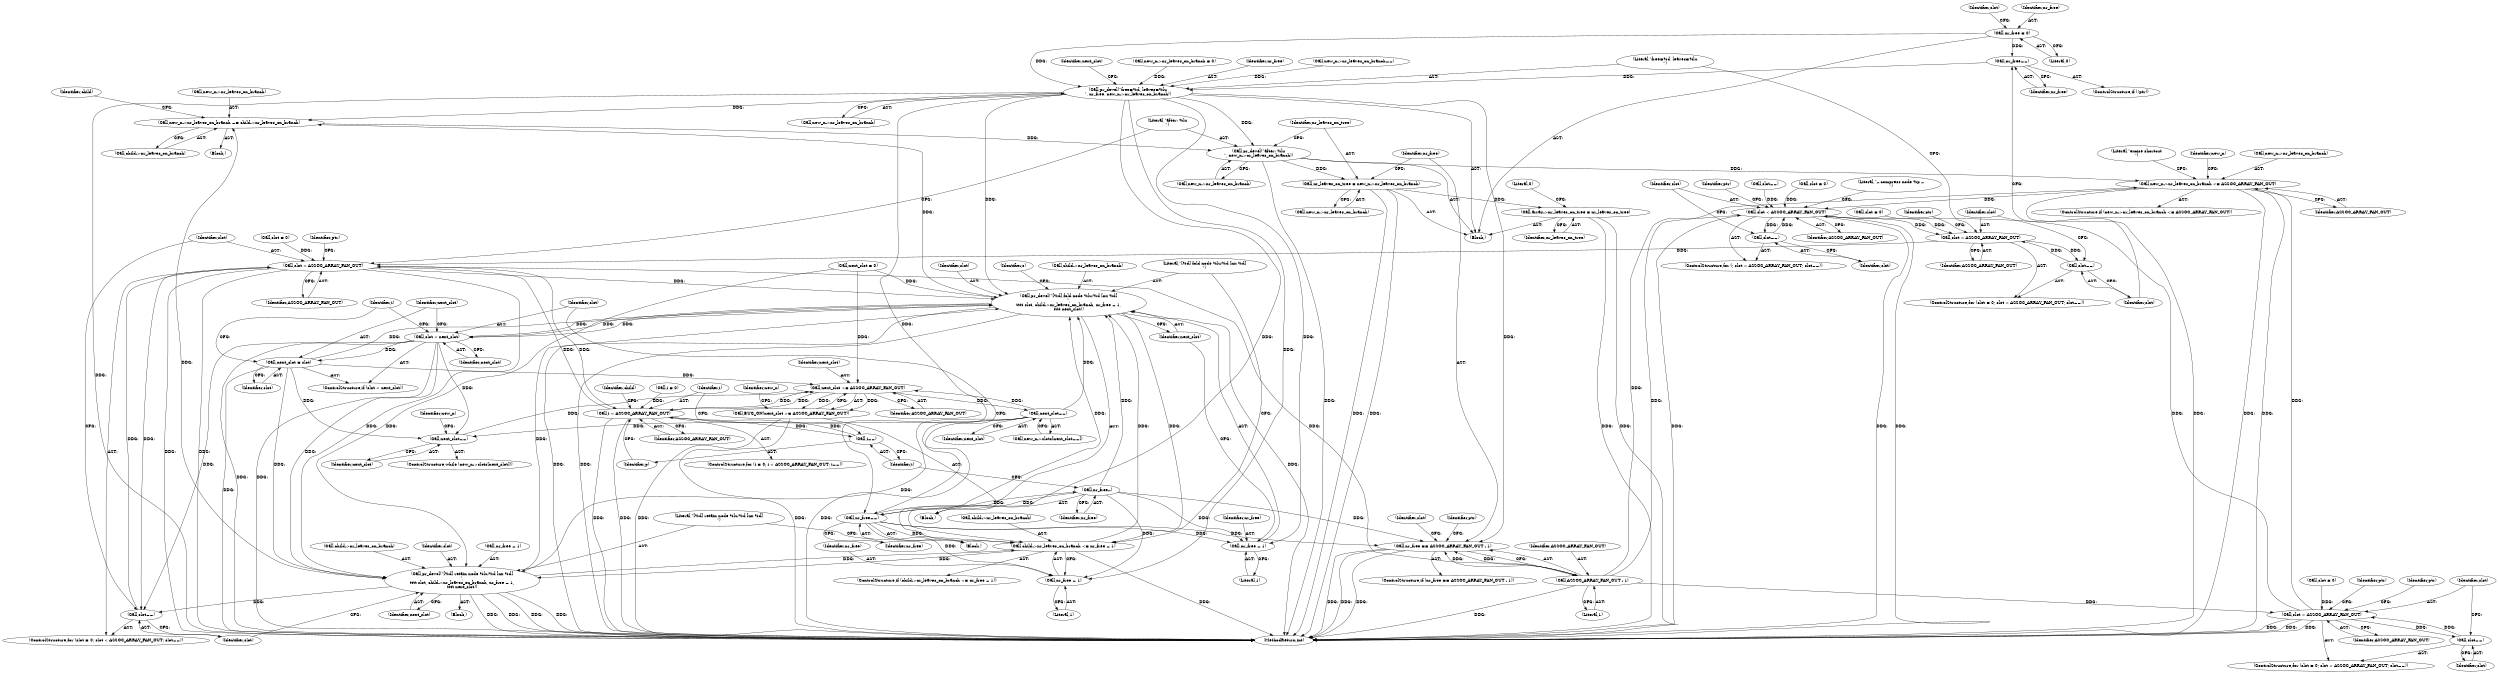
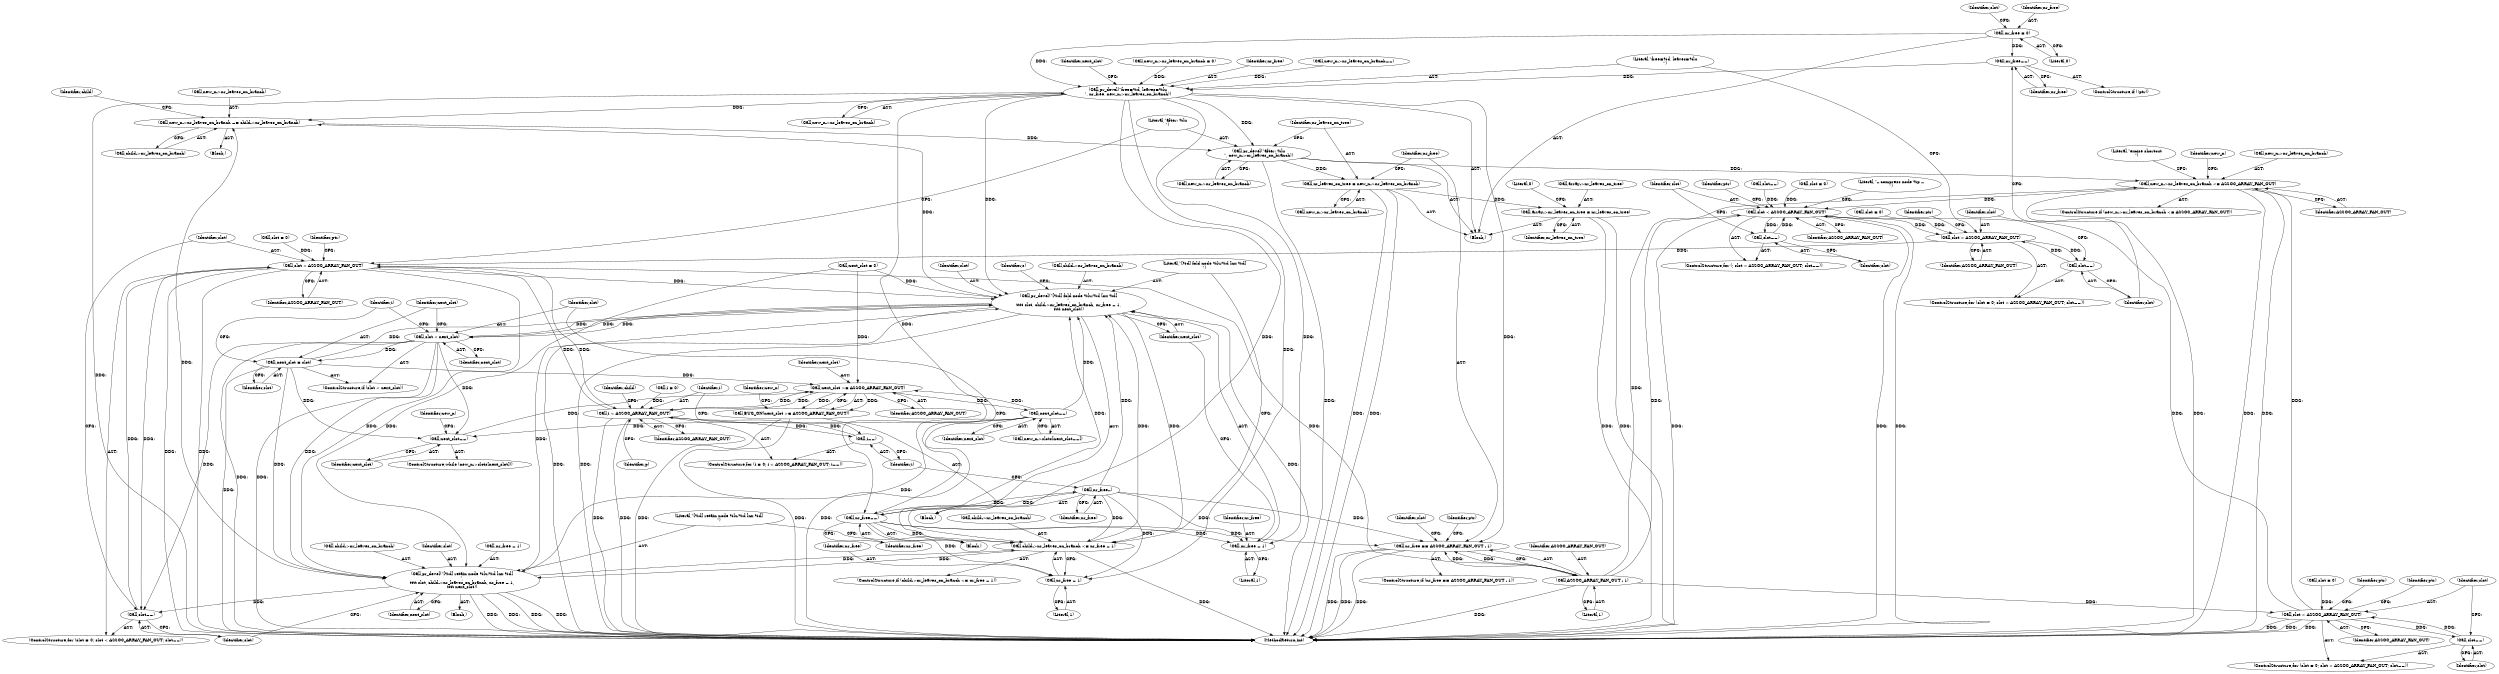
  digraph {
    n1 [label="(Call,nr_free++)"]
    n2 [label="(Call,pr_devel(\"free=%d, leaves=%lu\n\", nr_free, new_n->nr_leaves_on_branch))"]
    n3 [label="(ControlStructure,if (!ptr))"]
    n4 [label="(Identifier,nr_free)"]
    n5 [label="(Block,)"]
    n6 [label="(Call,new_n->nr_leaves_on_branch += child->nr_leaves_on_branch)"]
    n7 [label="(Call,pr_devel(\"after: %lu\n\", new_n->nr_leaves_on_branch))"]
    n8 [label="(Call,pr_devel(\"[%d] fold node %lu/%d [nx %d]\n\",\n\t\t\t\t slot, child->nr_leaves_on_branch, nr_free + 1,\n\t\t\t\t next_slot))"]
    n9 [label="(Call,child->nr_leaves_on_branch <= nr_free + 1)"]
    n10 [label="(Call,nr_free == ASSOC_ARRAY_FAN_OUT - 1)"]
    n11 [label="(Call,nr_free + 1)"]
    n12 [label="(Call,nr_free + 1)"]
    n13 [label="(Call,nr_free++)"]
    n14 [label="(Call,new_n->nr_leaves_on_branch)"]
    n15 [label="(MethodReturn,int)"]
    n16 [label="(Call,nr_free = 0)"]
    n17 [label="(Literal,0)"]
    n18 [label="(Call,child->nr_leaves_on_branch)"]
    n19 [label="(Block,)"]
    n20 [label="(Call,nr_leaves_on_tree = new_n->nr_leaves_on_branch)"]
    n21 [label="(Call,new_n->nr_leaves_on_branch <= ASSOC_ARRAY_FAN_OUT)"]
    n22 [label="(Call,new_n->nr_leaves_on_branch)"]
    n23 [label="(Call,slot < next_slot)"]
    n24 [label="(Identifier,next_slot)"]
    n25 [label="(Block,)"]
    n26 [label="(Call,pr_devel(\"[%d] retain node %lu/%d [nx %d]\n\",\n\t\t\t\t slot, child->nr_leaves_on_branch, nr_free + 1,\n\t\t\t\t next_slot))"]
    n27 [label="(ControlStructure,if (child->nr_leaves_on_branch <= nr_free + 1))"]
    n28 [label="(Call,ASSOC_ARRAY_FAN_OUT - 1)"]
    n29 [label="(ControlStructure,if (nr_free == ASSOC_ARRAY_FAN_OUT - 1))"]
    n30 [label="(Literal,1)"]
    n31 [label="(Literal,1)"]
    n32 [label="(Call,nr_free--)"]
    n33 [label="(Identifier,nr_free)"]
    n34 [label="(Call,array->nr_leaves_on_tree = nr_leaves_on_tree)"]
    n35 [label="(Call,new_n->nr_leaves_on_branch)"]
    n36 [label="(Call,slot < ASSOC_ARRAY_FAN_OUT)"]
    n37 [label="(Identifier,ASSOC_ARRAY_FAN_OUT)"]
    n38 [label="(ControlStructure,if (new_n->nr_leaves_on_branch <= ASSOC_ARRAY_FAN_OUT))"]
    n39 [label="(Identifier,nr_leaves_on_tree)"]
    n40 [label="(Call,slot++)"]
    n41 [label="(Call,slot < ASSOC_ARRAY_FAN_OUT)"]
    n42 [label="(ControlStructure,for (; slot < ASSOC_ARRAY_FAN_OUT; slot++))"]
    n43 [label="(Identifier,ASSOC_ARRAY_FAN_OUT)"]
    n44 [label="(Identifier,slot)"]
    n45 [label="(Call,slot++)"]
    n46 [label="(Call,slot < ASSOC_ARRAY_FAN_OUT)"]
    n47 [label="(ControlStructure,for (slot = 0; slot < ASSOC_ARRAY_FAN_OUT; slot++))"]
    n48 [label="(Identifier,ASSOC_ARRAY_FAN_OUT)"]
    n49 [label="(Identifier,slot)"]
    n50 [label="(Call,slot++)"]
    n51 [label="(Call,i < ASSOC_ARRAY_FAN_OUT)"]
    n52 [label="(Identifier,ASSOC_ARRAY_FAN_OUT)"]
    n53 [label="(ControlStructure,for (slot = 0; slot < ASSOC_ARRAY_FAN_OUT; slot++))"]
    n54 [label="(Identifier,slot)"]
    n55 [label="(Identifier,next_slot)"]
    n56 [label="(Block,)"]
    n57 [label="(Call,next_slot >= ASSOC_ARRAY_FAN_OUT)"]
    n58 [label="(Call,i++)"]
    n59 [label="(Identifier,ASSOC_ARRAY_FAN_OUT)"]
    n60 [label="(ControlStructure,for (i = 0; i < ASSOC_ARRAY_FAN_OUT; i++))"]
    n61 [label="(Call,slot < ASSOC_ARRAY_FAN_OUT)"]
    n62 [label="(Literal,1)"]
    n63 [label="(Call,next_slot = slot)"]
    n64 [label="(Call,next_slot++)"]
    n65 [label="(ControlStructure,if (slot < next_slot))"]
    n66 [label="(Identifier,next_slot)"]
    n67 [label="(Identifier,slot)"]
    n68 [label="(Identifier,next_slot)"]
    n69 [label="(ControlStructure,while (new_n->slots[next_slot]))"]
    n70 [label="(Call,BUG_ON(next_slot >= ASSOC_ARRAY_FAN_OUT))"]
    n71 [label="(Call,next_slot++)"]
    n72 [label="(Identifier,ASSOC_ARRAY_FAN_OUT)"]
    n73 [label="(Block,)"]
    n74 [label="(Call,new_n->slots[next_slot++])"]
    n75 [label="(Identifier,next_slot)"]
    n76 [label="(Identifier,i)"]
    n77 [label="(Call,slot++)"]
    n78 [label="(Identifier,ASSOC_ARRAY_FAN_OUT)"]
    n79 [label="(ControlStructure,for (slot = 0; slot < ASSOC_ARRAY_FAN_OUT; slot++))"]
    n80 [label="(Identifier,slot)"]
    n81 [label="(Identifier,nr_free)"]
    n82 [label="(Identifier,slot)"]
    n83 [label="(Identifier,slot)"]
    n84 [label="(Identifier,nr_free)"]
    n85 [label="(Identifier,next_slot)"]
    n86 [label="(Identifier,slot)"]
    n87 [label="(Identifier,new_n)"]
    n88 [label="(Identifier,next_slot)"]
    n89 [label="(Identifier,next_slot)"]
    n90 [label="(Call,new_n->nr_leaves_on_branch = 0)"]
    n91 [label="(Identifier,slot)"]
    n92 [label="(Call,slot = 0)"]
    n93 [label="(Identifier,new_n)"]
    n94 [label="(Identifier,child)"]
    n95 [label="(Call,new_n->nr_leaves_on_branch)"]
    n96 [label="(Literal,\"[%d] retain node %lu/%d [nx %d]\n\")"]
    n97 [label="(Identifier,i)"]
    n98 [label="(Identifier,p)"]
    n99 [label="(Identifier,slot)"]
+   n100 [label="(Call,array->nr_leaves_on_tree)"]
    n101 [label="(Identifier,slot)"]
    n102 [label="(Call,i = 0)"]
    n103 [label="(Identifier,nr_free)"]
    n104 [label="(Identifier,ptr)"]
    n105 [label="(Identifier,slot)"]
    n106 [label="(Identifier,slot)"]
    n107 [label="(Literal,\"[%d] fold node %lu/%d [nx %d]\n\")"]
    n108 [label="(Identifier,nr_free)"]
    n109 [label="(Call,next_slot = 0)"]
    n110 [label="(Call,slot = 0)"]
    n111 [label="(Identifier,nr_leaves_on_tree)"]
    n112 [label="(Call,slot++)"]
    n113 [label="(Identifier,slot)"]
    n114 [label="(Identifier,new_n)"]
    n115 [label="(Call,new_n->nr_leaves_on_branch++)"]
    n116 [label="(Literal,0)"]
    n117 [label="(Identifier,nr_free)"]
    n118 [label="(Identifier,ptr)"]
    n119 [label="(Call,nr_free + 1)"]
    n120 [label="(Identifier,ASSOC_ARRAY_FAN_OUT)"]
    n121 [label="(Identifier,child)"]
    n122 [label="(Literal,\"after: %lu\n\")"]
    n123 [label="(Identifier,s)"]
    n124 [label="(Identifier,ptr)"]
    n125 [label="(Call,slot = 0)"]
    n126 [label="(Literal,\"excise shortcut\n\")"]
    n127 [label="(Literal,\"free=%d, leaves=%lu\n\")"]
    n128 [label="(Call,child->nr_leaves_on_branch)"]
    n129 [label="(Call,slot = 0)"]
    n130 [label="(Call,new_n->nr_leaves_on_branch)"]
    n131 [label="(Identifier,ptr)"]
    n132 [label="(Identifier,i)"]
    n133 [label="(Identifier,ptr)"]
    n134 [label="(Call,child->nr_leaves_on_branch)"]
    n135 [label="(Call,child->nr_leaves_on_branch)"]
    n136 [label="(Identifier,ptr)"]
    n137 [label="(Literal,\"-- compress node %p --\n\")"]
    n138 [label="(Identifier,nr_free)"]
    n1 -> n2 [label="DDG: "]
    n1 -> n3 [label="AST: "]
    n1 -> n4 [label="CFG: "]
    n2 -> n5 [label="AST: "]
    n2 -> n6 [label="DDG: "]
    n2 -> n7 [label="DDG: "]
    n2 -> n8 [label="DDG: "]
    n2 -> n9 [label="DDG: "]
    n2 -> n10 [label="DDG: "]
    n2 -> n11 [label="DDG: "]
    n2 -> n12 [label="DDG: "]
    n2 -> n13 [label="DDG: "]
    n2 -> n14 [label="CFG: "]
    n2 -> n15 [label="DDG: "]
    n4 -> n1 [label="AST: "]
    n6 -> n7 [label="DDG: "]
    n6 -> n18 [label="CFG: "]
    n6 -> n19 [label="AST: "]
    n7 -> n5 [label="AST: "]
    n7 -> n15 [label="DDG: "]
    n7 -> n20 [label="DDG: "]
    n7 -> n21 [label="DDG: "]
    n7 -> n22 [label="CFG: "]
    n8 -> n6 [label="DDG: "]
    n8 -> n9 [label="DDG: "]
    n8 -> n15 [label="DDG: "]
    n8 -> n15 [label="DDG: "]
    n8 -> n15 [label="DDG: "]
    n8 -> n23 [label="DDG: "]
    n8 -> n23 [label="DDG: "]
    n8 -> n24 [label="CFG: "]
    n8 -> n25 [label="AST: "]
    n9 -> n8 [label="DDG: "]
    n9 -> n11 [label="CFG: "]
    n9 -> n15 [label="DDG: "]
    n9 -> n26 [label="DDG: "]
    n9 -> n27 [label="AST: "]
    n10 -> n15 [label="DDG: "]
    n10 -> n15 [label="DDG: "]
    n10 -> n15 [label="DDG: "]
    n10 -> n28 [label="CFG: "]
    n10 -> n29 [label="AST: "]
    n11 -> n9 [label="AST: "]
    n11 -> n30 [label="CFG: "]
    n12 -> n8 [label="AST: "]
    n12 -> n31 [label="CFG: "]
    n13 -> n8 [label="DDG: "]
    n13 -> n9 [label="DDG: "]
    n13 -> n10 [label="DDG: "]
    n13 -> n11 [label="DDG: "]
    n13 -> n12 [label="DDG: "]
    n13 -> n25 [label="AST: "]
    n13 -> n32 [label="DDG: "]
    n13 -> n33 [label="CFG: "]
    n14 -> n2 [label="AST: "]
    n16 -> n1 [label="DDG: "]
    n16 -> n2 [label="DDG: "]
    n16 -> n5 [label="AST: "]
    n16 -> n17 [label="CFG: "]
    n17 -> n16 [label="AST: "]
    n18 -> n6 [label="AST: "]
    n20 -> n5 [label="AST: "]
    n20 -> n15 [label="DDG: "]
    n20 -> n15 [label="DDG: "]
    n20 -> n34 [label="DDG: "]
    n20 -> n35 [label="CFG: "]
    n21 -> n15 [label="DDG: "]
    n21 -> n15 [label="DDG: "]
    n21 -> n15 [label="DDG: "]
    n21 -> n36 [label="DDG: "]
    n21 -> n37 [label="CFG: "]
    n21 -> n38 [label="AST: "]
    n22 -> n7 [label="AST: "]
    n23 -> n8 [label="DDG: "]
    n23 -> n15 [label="DDG: "]
    n23 -> n15 [label="DDG: "]
    n23 -> n26 [label="DDG: "]
    n23 -> n50 [label="DDG: "]
    n23 -> n63 [label="DDG: "]
    n23 -> n64 [label="DDG: "]
    n23 -> n65 [label="AST: "]
    n23 -> n66 [label="CFG: "]
    n24 -> n8 [label="AST: "]
    n24 -> n12 [label="CFG: "]
    n26 -> n6 [label="DDG: "]
    n26 -> n8 [label="DDG: "]
    n26 -> n9 [label="DDG: "]
    n26 -> n15 [label="DDG: "]
    n26 -> n15 [label="DDG: "]
    n26 -> n15 [label="DDG: "]
    n26 -> n15 [label="DDG: "]
    n26 -> n50 [label="DDG: "]
    n26 -> n55 [label="CFG: "]
    n26 -> n56 [label="AST: "]
    n28 -> n10 [label="AST: "]
    n28 -> n10 [label="DDG: "]
    n28 -> n10 [label="DDG: "]
    n28 -> n15 [label="DDG: "]
    n28 -> n21 [label="DDG: "]
    n28 -> n36 [label="DDG: "]
    n28 -> n61 [label="DDG: "]
    n28 -> n62 [label="CFG: "]
    n30 -> n11 [label="AST: "]
    n31 -> n12 [label="AST: "]
    n32 -> n8 [label="DDG: "]
+   n32 -> n9 [label="DDG: "]
    n32 -> n10 [label="DDG: "]
    n32 -> n11 [label="DDG: "]
    n32 -> n12 [label="DDG: "]
    n32 -> n13 [label="DDG: "]
    n32 -> n73 [label="AST: "]
    n32 -> n81 [label="CFG: "]
    n33 -> n13 [label="AST: "]
    n34 -> n5 [label="AST: "]
    n34 -> n15 [label="DDG: "]
    n34 -> n15 [label="DDG: "]
    n34 -> n39 [label="CFG: "]
    n35 -> n20 [label="AST: "]
    n36 -> n15 [label="DDG: "]
    n36 -> n15 [label="DDG: "]
    n36 -> n15 [label="DDG: "]
    n36 -> n40 [label="DDG: "]
    n36 -> n41 [label="DDG: "]
    n36 -> n42 [label="AST: "]
    n36 -> n43 [label="CFG: "]
    n37 -> n21 [label="AST: "]
    n39 -> n34 [label="AST: "]
    n40 -> n36 [label="DDG: "]
    n40 -> n42 [label="AST: "]
    n40 -> n44 [label="CFG: "]
    n41 -> n45 [label="DDG: "]
    n41 -> n46 [label="DDG: "]
    n41 -> n47 [label="AST: "]
    n41 -> n48 [label="CFG: "]
    n43 -> n36 [label="AST: "]
    n44 -> n40 [label="AST: "]
    n45 -> n41 [label="DDG: "]
    n45 -> n47 [label="AST: "]
    n45 -> n49 [label="CFG: "]
    n46 -> n8 [label="DDG: "]
    n46 -> n15 [label="DDG: "]
    n46 -> n15 [label="DDG: "]
    n46 -> n26 [label="DDG: "]
    n46 -> n28 [label="DDG: "]
    n46 -> n50 [label="DDG: "]
    n46 -> n51 [label="DDG: "]
    n46 -> n52 [label="CFG: "]
    n46 -> n53 [label="AST: "]
    n48 -> n41 [label="AST: "]
    n49 -> n1 [label="CFG: "]
    n49 -> n45 [label="AST: "]
    n50 -> n46 [label="DDG: "]
    n50 -> n53 [label="AST: "]
    n50 -> n54 [label="CFG: "]
    n51 -> n15 [label="DDG: "]
    n51 -> n15 [label="DDG: "]
    n51 -> n46 [label="DDG: "]
    n51 -> n57 [label="DDG: "]
    n51 -> n58 [label="DDG: "]
    n51 -> n59 [label="CFG: "]
    n51 -> n60 [label="AST: "]
    n52 -> n46 [label="AST: "]
    n54 -> n26 [label="CFG: "]
    n54 -> n50 [label="AST: "]
    n55 -> n26 [label="AST: "]
    n57 -> n51 [label="DDG: "]
    n57 -> n70 [label="AST: "]
    n57 -> n70 [label="DDG: "]
    n57 -> n70 [label="DDG: "]
    n57 -> n71 [label="DDG: "]
    n57 -> n72 [label="CFG: "]
    n58 -> n51 [label="DDG: "]
-   n58 -> n98 [label="AST: "]
+   n58 -> n60 [label="AST: "]
    n58 -> n76 [label="CFG: "]
    n59 -> n51 [label="AST: "]
    n61 -> n15 [label="DDG: "]
    n61 -> n15 [label="DDG: "]
    n61 -> n15 [label="DDG: "]
    n61 -> n21 [label="DDG: "]
    n61 -> n36 [label="DDG: "]
    n61 -> n77 [label="DDG: "]
    n61 -> n78 [label="CFG: "]
    n61 -> n79 [label="AST: "]
    n62 -> n28 [label="AST: "]
    n63 -> n8 [label="DDG: "]
    n63 -> n15 [label="DDG: "]
    n63 -> n26 [label="DDG: "]
    n63 -> n57 [label="DDG: "]
    n63 -> n64 [label="DDG: "]
    n63 -> n65 [label="AST: "]
    n63 -> n67 [label="CFG: "]
    n64 -> n57 [label="DDG: "]
    n64 -> n68 [label="CFG: "]
    n64 -> n69 [label="AST: "]
    n66 -> n23 [label="AST: "]
    n67 -> n63 [label="AST: "]
    n68 -> n64 [label="AST: "]
    n70 -> n15 [label="DDG: "]
    n70 -> n15 [label="DDG: "]
    n70 -> n57 [label="CFG: "]
    n70 -> n73 [label="AST: "]
    n71 -> n8 [label="DDG: "]
    n71 -> n15 [label="DDG: "]
    n71 -> n26 [label="DDG: "]
    n71 -> n57 [label="DDG: "]
    n71 -> n64 [label="DDG: "]
    n71 -> n74 [label="AST: "]
    n71 -> n75 [label="CFG: "]
    n72 -> n57 [label="AST: "]
    n74 -> n71 [label="CFG: "]
    n75 -> n71 [label="AST: "]
    n76 -> n32 [label="CFG: "]
    n76 -> n58 [label="AST: "]
    n77 -> n61 [label="DDG: "]
    n77 -> n79 [label="AST: "]
    n77 -> n80 [label="CFG: "]
    n78 -> n61 [label="AST: "]
    n80 -> n77 [label="AST: "]
    n81 -> n32 [label="AST: "]
    n82 -> n16 [label="CFG: "]
    n83 -> n41 [label="AST: "]
    n83 -> n45 [label="CFG: "]
    n84 -> n12 [label="AST: "]
    n85 -> n2 [label="CFG: "]
    n86 -> n13 [label="CFG: "]
    n86 -> n23 [label="AST: "]
    n87 -> n70 [label="CFG: "]
    n88 -> n57 [label="AST: "]
    n89 -> n23 [label="CFG: "]
    n89 -> n63 [label="AST: "]
    n90 -> n2 [label="DDG: "]
    n91 -> n8 [label="AST: "]
    n92 -> n46 [label="DDG: "]
    n93 -> n21 [label="CFG: "]
    n94 -> n51 [label="CFG: "]
    n95 -> n21 [label="AST: "]
    n96 -> n9 [label="CFG: "]
    n96 -> n26 [label="AST: "]
    n97 -> n51 [label="AST: "]
    n97 -> n58 [label="CFG: "]
    n98 -> n51 [label="CFG: "]
    n99 -> n10 [label="CFG: "]
+   n100 -> n34 [label="AST: "]
    n101 -> n26 [label="AST: "]
    n102 -> n51 [label="DDG: "]
    n103 -> n16 [label="AST: "]
    n104 -> n36 [label="CFG: "]
    n105 -> n61 [label="AST: "]
    n105 -> n77 [label="CFG: "]
    n106 -> n36 [label="AST: "]
    n106 -> n40 [label="CFG: "]
    n107 -> n8 [label="AST: "]
    n107 -> n9 [label="CFG: "]
    n108 -> n2 [label="AST: "]
    n109 -> n8 [label="DDG: "]
    n109 -> n26 [label="DDG: "]
    n109 -> n57 [label="DDG: "]
    n110 -> n41 [label="DDG: "]
    n111 -> n7 [label="CFG: "]
    n111 -> n20 [label="AST: "]
    n112 -> n36 [label="DDG: "]
    n113 -> n46 [label="AST: "]
    n113 -> n50 [label="CFG: "]
    n114 -> n64 [label="CFG: "]
    n115 -> n2 [label="DDG: "]
    n116 -> n34 [label="CFG: "]
    n117 -> n10 [label="AST: "]
    n117 -> n20 [label="CFG: "]
    n118 -> n46 [label="CFG: "]
    n119 -> n26 [label="AST: "]
    n120 -> n28 [label="AST: "]
    n121 -> n6 [label="CFG: "]
    n122 -> n7 [label="AST: "]
    n122 -> n46 [label="CFG: "]
    n123 -> n8 [label="CFG: "]
    n124 -> n41 [label="CFG: "]
    n125 -> n61 [label="DDG: "]
    n126 -> n21 [label="CFG: "]
    n127 -> n2 [label="AST: "]
    n127 -> n41 [label="CFG: "]
    n128 -> n9 [label="AST: "]
    n129 -> n36 [label="DDG: "]
    n130 -> n6 [label="AST: "]
    n131 -> n10 [label="CFG: "]
    n132 -> n23 [label="CFG: "]
    n132 -> n63 [label="CFG: "]
    n133 -> n61 [label="CFG: "]
    n134 -> n26 [label="AST: "]
    n135 -> n8 [label="AST: "]
    n136 -> n61 [label="CFG: "]
    n137 -> n36 [label="CFG: "]
    n138 -> n11 [label="AST: "]
  }
